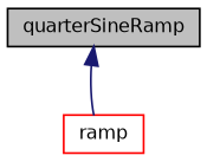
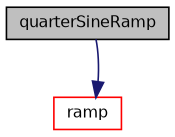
  digraph {
    node [fontname=Helvetica fontsize=10 shape=record]
    n1 [color=black fillcolor=grey75 fontcolor=black height=0.2 label=quarterSineRamp style=filled width=0.4]
    n2 [color=red height=0.2 label=ramp width=0.4]
-   n1 -> n2 [color=midnightblue dir=back fontname=Helvetica fontsize=10 labelfontname=Helvetica labelfontsize=10 style=solid]
+   n2 -> n1 [color=midnightblue dir=back fontname=Helvetica fontsize=10 labelfontname=Helvetica labelfontsize=10 style=solid]
  }
